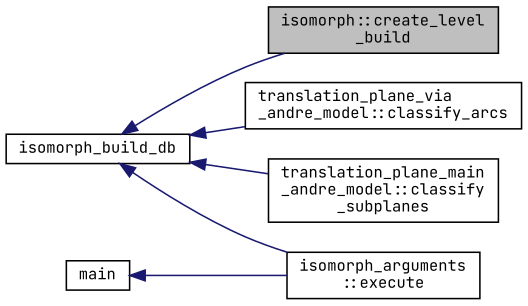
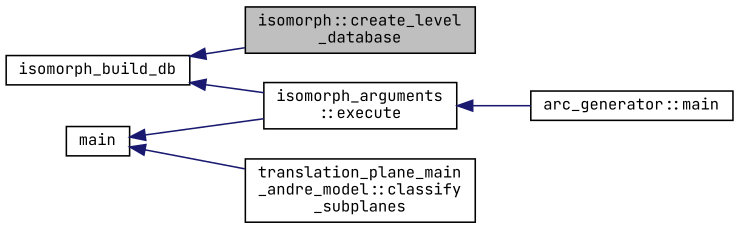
  digraph {
    fontname="JetBrains Mono"
    rankdir=LR
    node [color=black fillcolor=white fontname="JetBrains Mono" fontsize=10 shape=record style=filled]
    edge [color=midnightblue dir=back fontname="JetBrains Mono" fontsize=10 labelfontname=Helvetica labelfontsize=10 style=solid]
-   n1 [fillcolor=grey75 fontcolor=black height=0.2 label="isomorph::create_level\l_build" width=0.4]
+   n1 [fillcolor=grey75 fontcolor=black height=0.2 label="isomorph::create_level\l_database" width=0.4]
    n2 [height=0.2 label=isomorph_build_db width=0.4]
-   n3 [height=0.2 label="translation_plane_via\l_andre_model::classify_arcs" width=0.4]
    n4 [height=0.2 label="translation_plane_main\l_andre_model::classify\l_subplanes" width=0.4]
    n5 [height=0.2 label="isomorph_arguments\l::execute" width=0.4]
+   n6 [height=0.2 label="arc_generator::main" width=0.4]
    n7 [height=0.2 label=main width=0.4]
    n2 -> n1
-   n2 -> n3
-   n2 -> n4
+   n7 -> n4
    n2 -> n5
+   n5 -> n6
    n7 -> n5
  }
